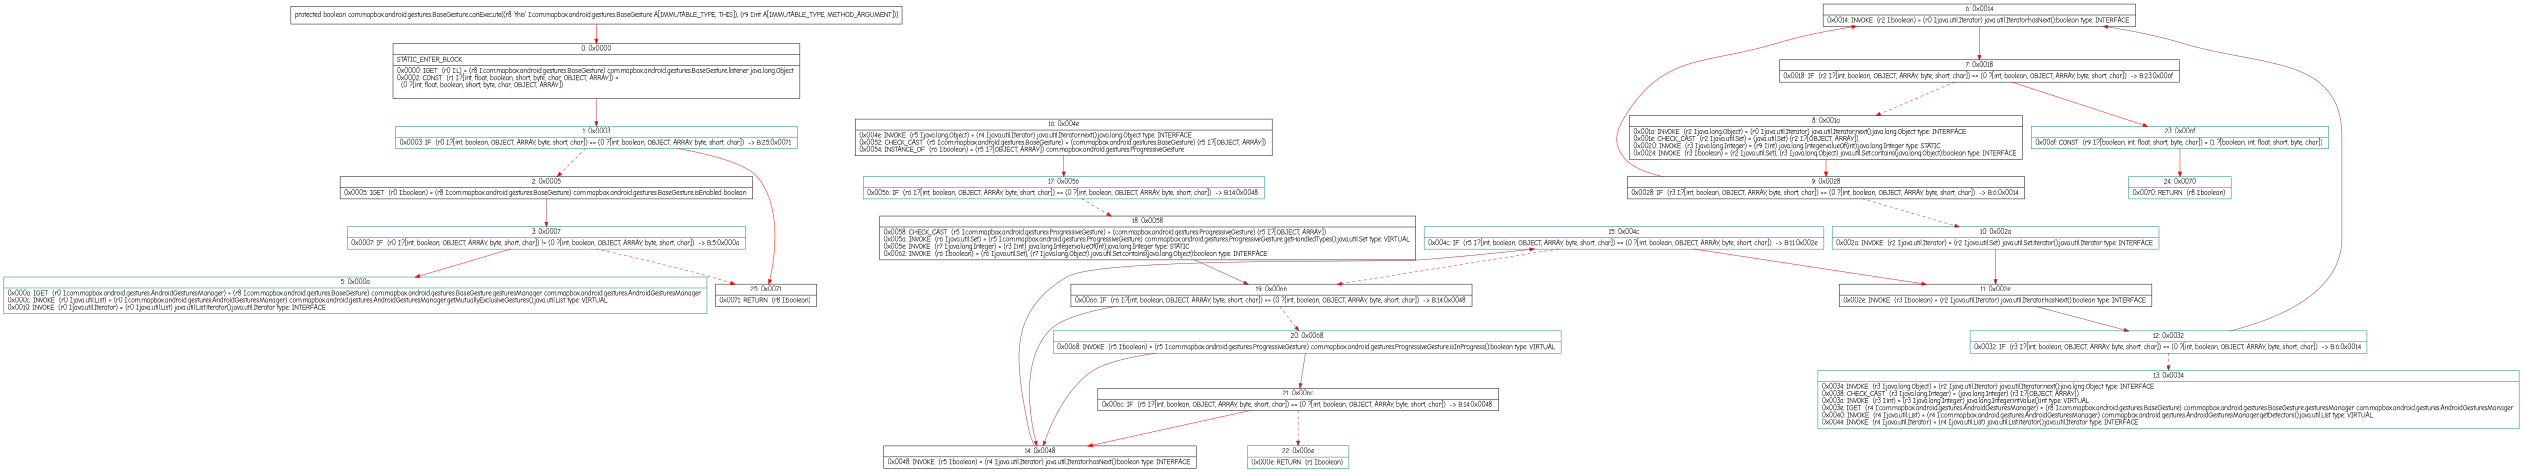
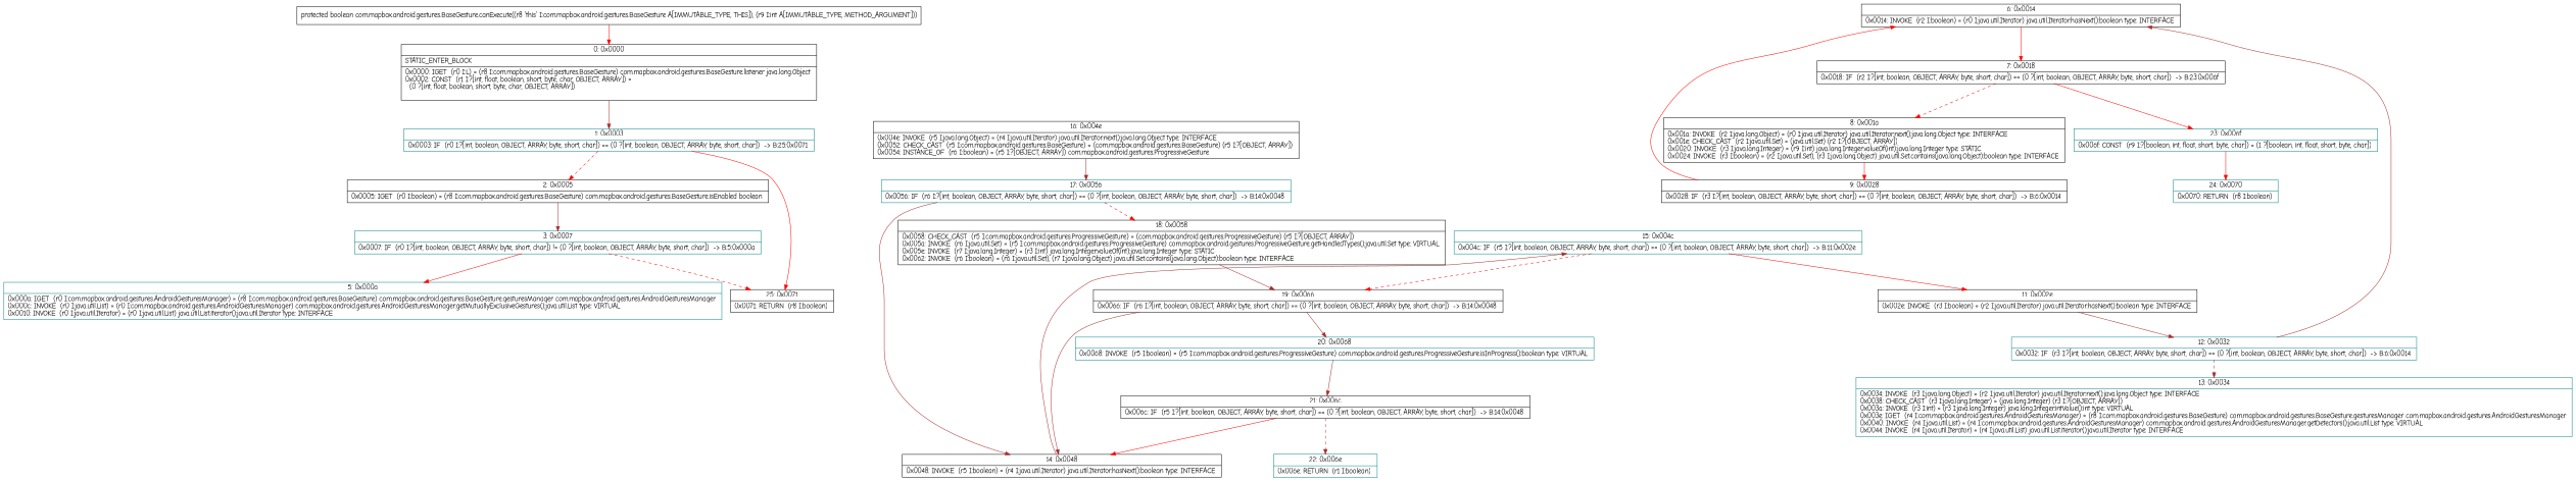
  digraph {
    fontname="Comic Neue"
    node [color=black fontname="Comic Neue" shape=record]
    edge [color=brown fontname="Comic Neue"]
    n1 [label="{0\:\ 0x0000|STATIC_ENTER_BLOCK\l|0x0000: IGET  (r0 I:L) = (r8 I:com.mapbox.android.gestures.BaseGesture) com.mapbox.android.gestures.BaseGesture.listener java.lang.Object \l0x0002: CONST  (r1 I:?[int, float, boolean, short, byte, char, OBJECT, ARRAY]) = \l  (0 ?[int, float, boolean, short, byte, char, OBJECT, ARRAY])\l \l}"]
    n2 [color=teal label="{1\:\ 0x0003|0x0003: IF  (r0 I:?[int, boolean, OBJECT, ARRAY, byte, short, char]) == (0 ?[int, boolean, OBJECT, ARRAY, byte, short, char])  \-\> B:25:0x0071 \l}"]
    n3 [label="{2\:\ 0x0005|0x0005: IGET  (r0 I:boolean) = (r8 I:com.mapbox.android.gestures.BaseGesture) com.mapbox.android.gestures.BaseGesture.isEnabled boolean \l}"]
    n4 [label="{25\:\ 0x0071|0x0071: RETURN  (r8 I:boolean) \l}"]
    n5 [color=teal label="{3\:\ 0x0007|0x0007: IF  (r0 I:?[int, boolean, OBJECT, ARRAY, byte, short, char]) != (0 ?[int, boolean, OBJECT, ARRAY, byte, short, char])  \-\> B:5:0x000a \l}"]
    n6 [color=teal label="{5\:\ 0x000a|0x000a: IGET  (r0 I:com.mapbox.android.gestures.AndroidGesturesManager) = (r8 I:com.mapbox.android.gestures.BaseGesture) com.mapbox.android.gestures.BaseGesture.gesturesManager com.mapbox.android.gestures.AndroidGesturesManager \l0x000c: INVOKE  (r0 I:java.util.List) = (r0 I:com.mapbox.android.gestures.AndroidGesturesManager) com.mapbox.android.gestures.AndroidGesturesManager.getMutuallyExclusiveGestures():java.util.List type: VIRTUAL \l0x0010: INVOKE  (r0 I:java.util.Iterator) = (r0 I:java.util.List) java.util.List.iterator():java.util.Iterator type: INTERFACE \l}"]
    n7 [label="{6\:\ 0x0014|0x0014: INVOKE  (r2 I:boolean) = (r0 I:java.util.Iterator) java.util.Iterator.hasNext():boolean type: INTERFACE \l}"]
    n8 [label="{7\:\ 0x0018|0x0018: IF  (r2 I:?[int, boolean, OBJECT, ARRAY, byte, short, char]) == (0 ?[int, boolean, OBJECT, ARRAY, byte, short, char])  \-\> B:23:0x006f \l}"]
    n9 [label="{8\:\ 0x001a|0x001a: INVOKE  (r2 I:java.lang.Object) = (r0 I:java.util.Iterator) java.util.Iterator.next():java.lang.Object type: INTERFACE \l0x001e: CHECK_CAST  (r2 I:java.util.Set) = (java.util.Set) (r2 I:?[OBJECT, ARRAY]) \l0x0020: INVOKE  (r3 I:java.lang.Integer) = (r9 I:int) java.lang.Integer.valueOf(int):java.lang.Integer type: STATIC \l0x0024: INVOKE  (r3 I:boolean) = (r2 I:java.util.Set), (r3 I:java.lang.Object) java.util.Set.contains(java.lang.Object):boolean type: INTERFACE \l}"]
    n10 [color=teal label="{23\:\ 0x006f|0x006f: CONST  (r9 I:?[boolean, int, float, short, byte, char]) = (1 ?[boolean, int, float, short, byte, char]) \l}"]
    n11 [label="{9\:\ 0x0028|0x0028: IF  (r3 I:?[int, boolean, OBJECT, ARRAY, byte, short, char]) == (0 ?[int, boolean, OBJECT, ARRAY, byte, short, char])  \-\> B:6:0x0014 \l}"]
    n12 [color=teal label="{24\:\ 0x0070|0x0070: RETURN  (r8 I:boolean) \l}"]
-   n13 [color=teal label="{10\:\ 0x002a|0x002a: INVOKE  (r2 I:java.util.Iterator) = (r2 I:java.util.Set) java.util.Set.iterator():java.util.Iterator type: INTERFACE \l}"]
    n14 [label="{11\:\ 0x002e|0x002e: INVOKE  (r3 I:boolean) = (r2 I:java.util.Iterator) java.util.Iterator.hasNext():boolean type: INTERFACE \l}"]
    n15 [color=teal label="{12\:\ 0x0032|0x0032: IF  (r3 I:?[int, boolean, OBJECT, ARRAY, byte, short, char]) == (0 ?[int, boolean, OBJECT, ARRAY, byte, short, char])  \-\> B:6:0x0014 \l}"]
    n16 [color=teal label="{13\:\ 0x0034|0x0034: INVOKE  (r3 I:java.lang.Object) = (r2 I:java.util.Iterator) java.util.Iterator.next():java.lang.Object type: INTERFACE \l0x0038: CHECK_CAST  (r3 I:java.lang.Integer) = (java.lang.Integer) (r3 I:?[OBJECT, ARRAY]) \l0x003a: INVOKE  (r3 I:int) = (r3 I:java.lang.Integer) java.lang.Integer.intValue():int type: VIRTUAL \l0x003e: IGET  (r4 I:com.mapbox.android.gestures.AndroidGesturesManager) = (r8 I:com.mapbox.android.gestures.BaseGesture) com.mapbox.android.gestures.BaseGesture.gesturesManager com.mapbox.android.gestures.AndroidGesturesManager \l0x0040: INVOKE  (r4 I:java.util.List) = (r4 I:com.mapbox.android.gestures.AndroidGesturesManager) com.mapbox.android.gestures.AndroidGesturesManager.getDetectors():java.util.List type: VIRTUAL \l0x0044: INVOKE  (r4 I:java.util.Iterator) = (r4 I:java.util.List) java.util.List.iterator():java.util.Iterator type: INTERFACE \l}"]
    n17 [label="{14\:\ 0x0048|0x0048: INVOKE  (r5 I:boolean) = (r4 I:java.util.Iterator) java.util.Iterator.hasNext():boolean type: INTERFACE \l}"]
    n18 [color=teal label="{15\:\ 0x004c|0x004c: IF  (r5 I:?[int, boolean, OBJECT, ARRAY, byte, short, char]) == (0 ?[int, boolean, OBJECT, ARRAY, byte, short, char])  \-\> B:11:0x002e \l}"]
    n19 [label="{19\:\ 0x0066|0x0066: IF  (r6 I:?[int, boolean, OBJECT, ARRAY, byte, short, char]) == (0 ?[int, boolean, OBJECT, ARRAY, byte, short, char])  \-\> B:14:0x0048 \l}"]
    n20 [label="{16\:\ 0x004e|0x004e: INVOKE  (r5 I:java.lang.Object) = (r4 I:java.util.Iterator) java.util.Iterator.next():java.lang.Object type: INTERFACE \l0x0052: CHECK_CAST  (r5 I:com.mapbox.android.gestures.BaseGesture) = (com.mapbox.android.gestures.BaseGesture) (r5 I:?[OBJECT, ARRAY]) \l0x0054: INSTANCE_OF  (r6 I:boolean) = (r5 I:?[OBJECT, ARRAY]) com.mapbox.android.gestures.ProgressiveGesture \l}"]
    n21 [color=teal label="{17\:\ 0x0056|0x0056: IF  (r6 I:?[int, boolean, OBJECT, ARRAY, byte, short, char]) == (0 ?[int, boolean, OBJECT, ARRAY, byte, short, char])  \-\> B:14:0x0048 \l}"]
    n22 [label="{18\:\ 0x0058|0x0058: CHECK_CAST  (r5 I:com.mapbox.android.gestures.ProgressiveGesture) = (com.mapbox.android.gestures.ProgressiveGesture) (r5 I:?[OBJECT, ARRAY]) \l0x005a: INVOKE  (r6 I:java.util.Set) = (r5 I:com.mapbox.android.gestures.ProgressiveGesture) com.mapbox.android.gestures.ProgressiveGesture.getHandledTypes():java.util.Set type: VIRTUAL \l0x005e: INVOKE  (r7 I:java.lang.Integer) = (r3 I:int) java.lang.Integer.valueOf(int):java.lang.Integer type: STATIC \l0x0062: INVOKE  (r6 I:boolean) = (r6 I:java.util.Set), (r7 I:java.lang.Object) java.util.Set.contains(java.lang.Object):boolean type: INTERFACE \l}"]
    n23 [color=teal label="{20\:\ 0x0068|0x0068: INVOKE  (r5 I:boolean) = (r5 I:com.mapbox.android.gestures.ProgressiveGesture) com.mapbox.android.gestures.ProgressiveGesture.isInProgress():boolean type: VIRTUAL \l}"]
    n24 [label="{21\:\ 0x006c|0x006c: IF  (r5 I:?[int, boolean, OBJECT, ARRAY, byte, short, char]) == (0 ?[int, boolean, OBJECT, ARRAY, byte, short, char])  \-\> B:14:0x0048 \l}"]
-   n25 [color=teal label="{22\:\ 0x006e|0x000e: RETURN  (r1 I:boolean) \l}"]
+   n25 [color=teal label="{22\:\ 0x006e|0x006e: RETURN  (r1 I:boolean) \l}"]
    n26 [label="{protected boolean com.mapbox.android.gestures.BaseGesture.canExecute((r8 'this' I:com.mapbox.android.gestures.BaseGesture A[IMMUTABLE_TYPE, THIS]), (r9 I:int A[IMMUTABLE_TYPE, METHOD_ARGUMENT])) }"]
    n1 -> n2
    n2 -> n3 [color=red style=dashed]
    n2 -> n4 [color=red]
    n3 -> n5
    n5 -> n4 [color=red style=dashed]
    n5 -> n6 [color=red]
    n7 -> n8 [color=red]
    n8 -> n9 [color=red style=dashed]
    n8 -> n10 [color=red]
    n9 -> n11 [color=red]
    n10 -> n12 [color=red]
    n11 -> n7 [color=red]
-   n11 -> n13 [style=dashed]
-   n13 -> n14
    n14 -> n15
    n15 -> n7
    n15 -> n16 [style=dashed]
    n17 -> n18
    n18 -> n14 [color=red]
    n18 -> n19 [color=red style=dashed]
    n19 -> n17
-   n19 -> n23 [style=dashed]
+   n19 -> n23 [style=solid]
    n20 -> n21
-   n23 -> n17
+   n21 -> n17
    n21 -> n22 [color=red style=dashed]
    n22 -> n19
    n23 -> n24
    n24 -> n17 [color=red]
    n24 -> n25 [style=dashed]
    n26 -> n1 [color=red]
  }
